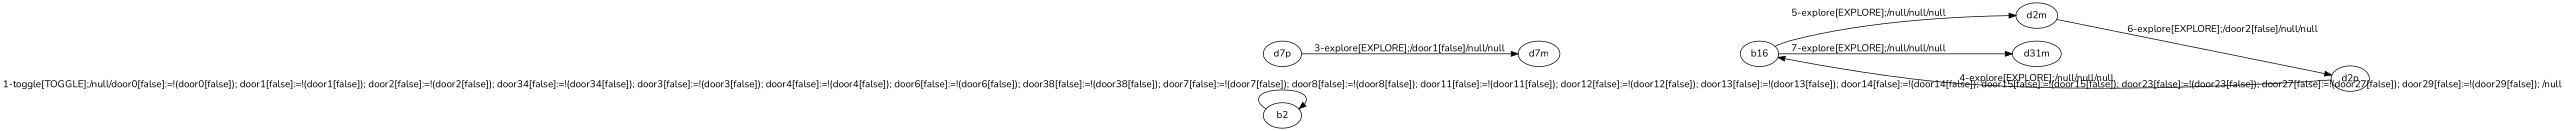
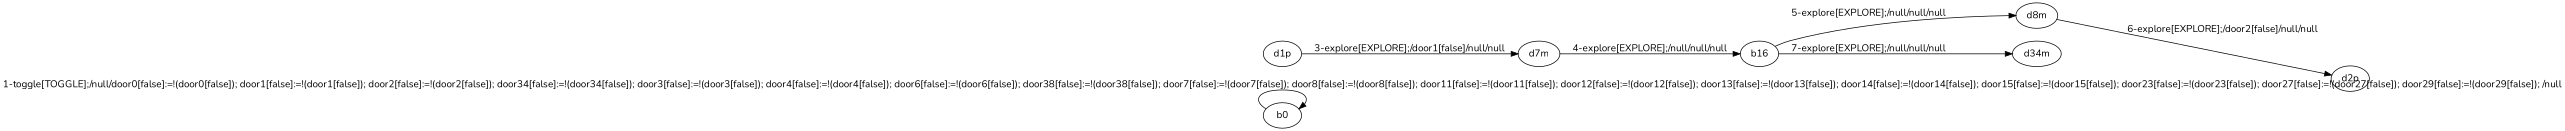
  digraph {
    fontname=Nunito
    rankdir=LR
    node [fontname=Nunito]
    edge [fontname=Nunito]
-   b0 [label=b2]
+   b0
    n2 [label=d7m]
-   d1p [label=d7p]
+   d1p
    b16
-   d2m
-   d31m
+   d2m [label=d8m]
+   d31m [label=d34m]
    d2p
    b0 -> b0 [label="1-toggle[TOGGLE];/null/door0[false]:=!(door0[false]); door1[false]:=!(door1[false]); door2[false]:=!(door2[false]); door34[false]:=!(door34[false]); door3[false]:=!(door3[false]); door4[false]:=!(door4[false]); door6[false]:=!(door6[false]); door38[false]:=!(door38[false]); door7[false]:=!(door7[false]); door8[false]:=!(door8[false]); door11[false]:=!(door11[false]); door12[false]:=!(door12[false]); door13[false]:=!(door13[false]); door14[false]:=!(door14[false]); door15[false]:=!(door15[false]); door23[false]:=!(door23[false]); door27[false]:=!(door27[false]); door29[false]:=!(door29[false]); /null"]
-   d2p -> b16 [label="4-explore[EXPLORE];/null/null/null"]
+   n2 -> b16 [label="4-explore[EXPLORE];/null/null/null"]
    d1p -> n2 [label="3-explore[EXPLORE];/door1[false]/null/null"]
    b16 -> d2m [label="5-explore[EXPLORE];/null/null/null"]
    b16 -> d31m [label="7-explore[EXPLORE];/null/null/null"]
    d2m -> d2p [label="6-explore[EXPLORE];/door2[false]/null/null"]
  }
